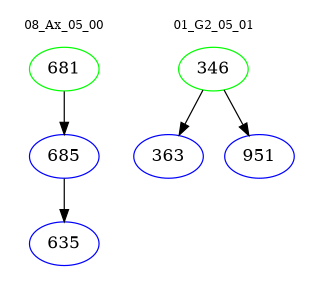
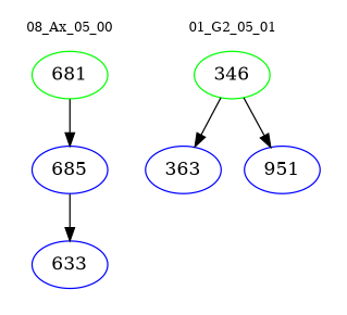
  digraph {
    node [color=blue]
    edge [color=black]
    n1 [color=green label=681]
-   n2 [label=635]
+   n2 [label=633]
    n3 [label=685]
    n4 [color=green label=346]
    n5 [label=363]
    n6 [label=951]
    subgraph cluster_1 {
      color=white
      fontsize=10
      label="08_Ax_05_00"
      n1
      n2
      n3
    }
    subgraph cluster_2 {
      color=white
      fontsize=10
      label="01_G2_05_01"
      n4
      n5
      n6
    }
    n1 -> n3
    n3 -> n2
    n4 -> n5
    n4 -> n6
  }
